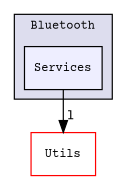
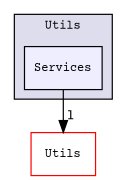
  digraph {
    compound=true
    fontname="Courier Prime"
    node [fontname="Courier Prime" fontsize=10 shape=box style=filled]
    n1 [fillcolor="#eeeeff" label=Services pencolor=black]
    n2 [color=red fillcolor=white label=Utils]
    subgraph cluster_1 {
      bgcolor="#ddddee"
      fontsize=10
-     label=Bluetooth
+     label=Utils
      pencolor=black
      n1
    }
    n1 -> n2 [headlabel=1 labeldistance=1.5 labelfontname=Helvetica labelfontsize=10 fontname="Courier Prime"]
  }
